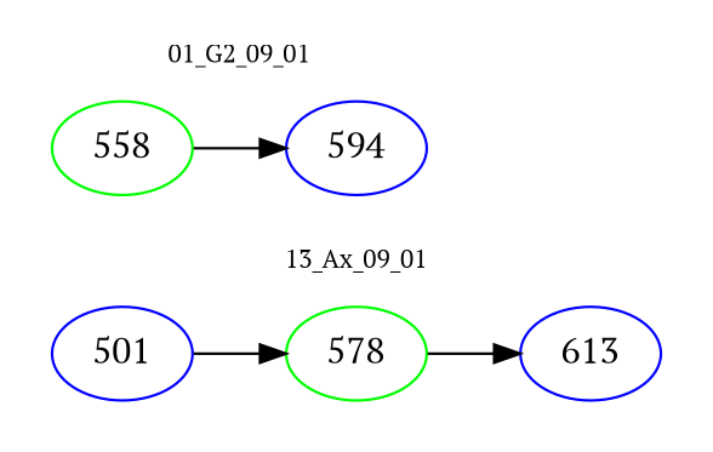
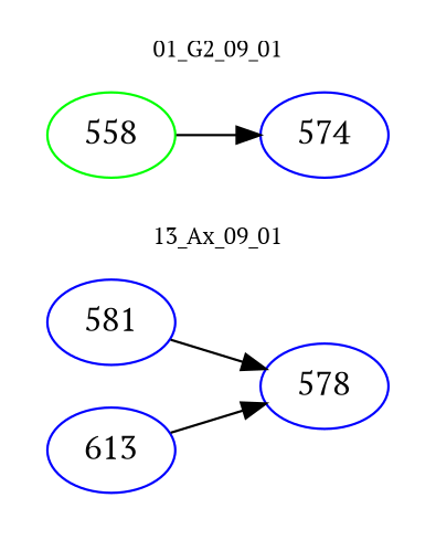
  digraph {
    fontname="PT Serif"
    rankdir=LR
    node [color=blue fontname="PT Serif"]
    edge [color=black fontname="PT Serif"]
-   n1 [label=501]
-   n2 [color=green label=578]
+   n1 [label=581]
+   n2 [label=578]
    n3 [label=613]
    n4 [color=green label=558]
-   n5 [label=594]
+   n5 [label=574]
    subgraph cluster_1 {
      color=white
      fontsize=10
      label="13_Ax_09_01"
      n1
      n2
      n3
    }
    subgraph cluster_2 {
      color=white
      fontsize=10
      label="01_G2_09_01"
      n4
      n5
    }
    n1 -> n2
-   n2 -> n3
+   n3 -> n2
    n4 -> n5
  }
